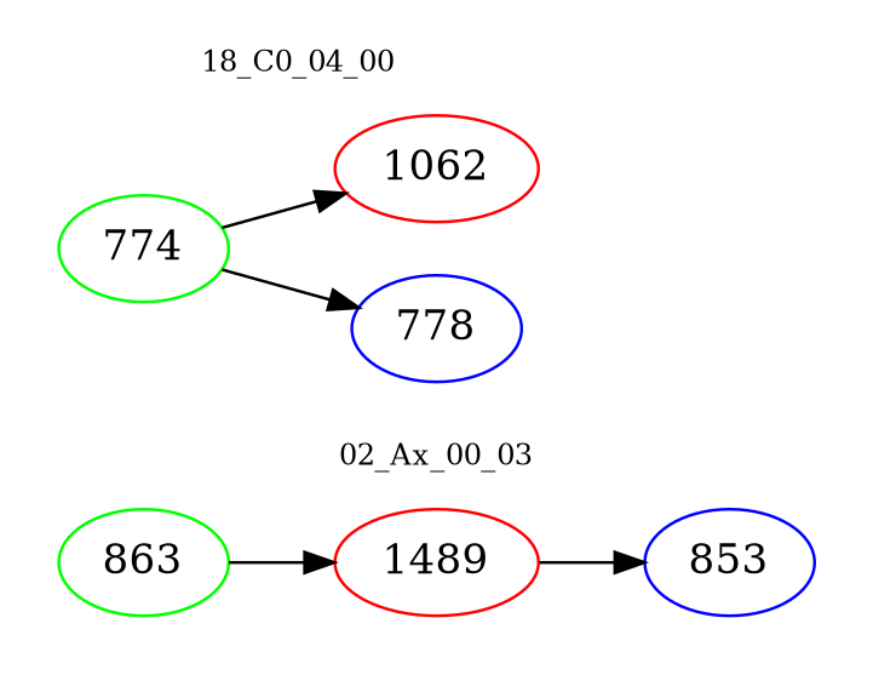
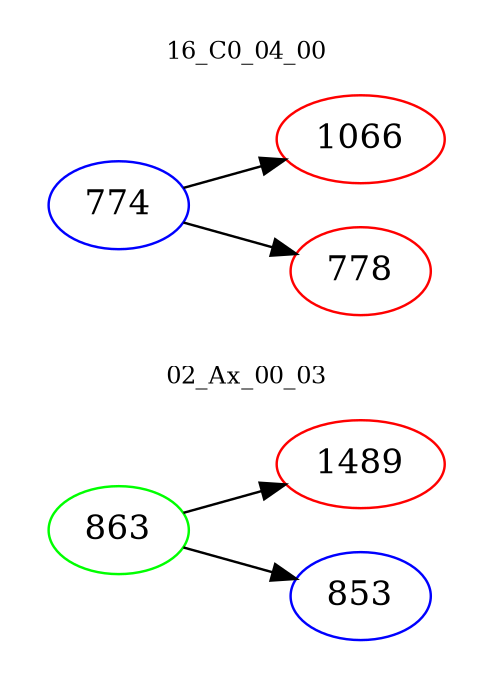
  digraph {
    rankdir=LR
    node [color=green]
    edge [color=black]
    n1 [label=863]
    n2 [color=blue label=853]
    n3 [color=red label=1489]
-   n4 [label=774]
-   n5 [color=blue label=778]
-   n6 [color=red label=1062]
+   n4 [color=blue label=774]
+   n5 [color=red label=778]
+   n6 [color=red label=1066]
    subgraph cluster_1 {
      color=white
      fontsize=10
      label="02_Ax_00_03"
      n1
      n2
      n3
    }
    subgraph cluster_2 {
      color=white
      fontsize=10
-     label="18_C0_04_00"
+     label="16_C0_04_00"
      n4
      n5
      n6
    }
-   n3 -> n2
+   n1 -> n2
    n1 -> n3
    n4 -> n5
    n4 -> n6
  }
